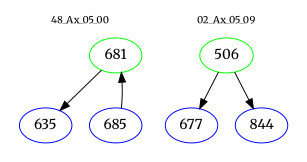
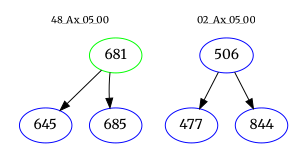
  digraph {
    fontname=Merriweather
    node [color=blue fontname=Merriweather]
    edge [color=black fontname=Merriweather]
    n1 [color=green label=681]
-   n2 [label=635]
+   n2 [label=645]
    n3 [label=685]
-   n4 [color=green label=506]
-   n5 [label=677]
+   n4 [label=506]
+   n5 [label=477]
    n6 [label=844]
    subgraph cluster_1 {
      color=white
      fontsize=10
      label="48_Ax_05_00"
      n1
      n2
      n3
    }
    subgraph cluster_2 {
      color=white
      fontsize=10
-     label="02_Ax_05_09"
+     label="02_Ax_05_00"
      n4
      n5
      n6
    }
    n1 -> n2
-   n3 -> n1
+   n1 -> n3
    n4 -> n5
    n4 -> n6
  }
